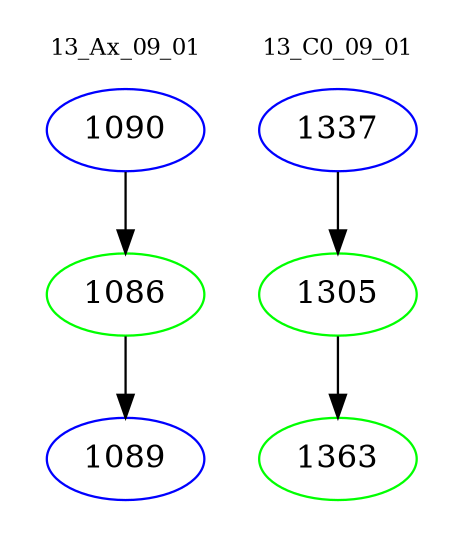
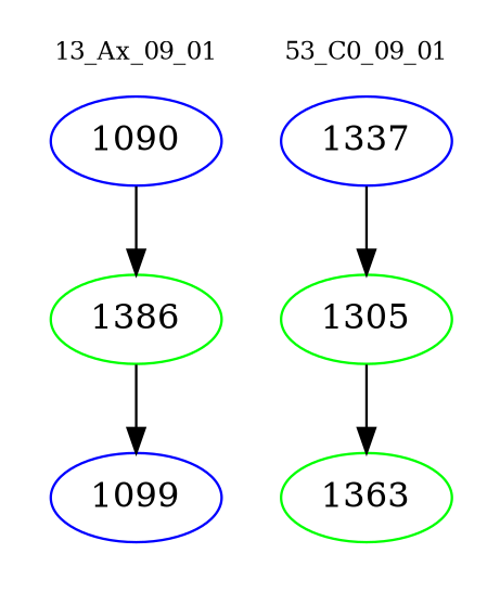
  digraph {
    fontname="DejaVu Serif"
    node [color=blue fontname="DejaVu Serif"]
    edge [color=black fontname="DejaVu Serif"]
    n1 [label=1090]
-   n2 [color=green label=1086]
-   n3 [label=1089]
+   n2 [color=green label=1386]
+   n3 [label=1099]
    n4 [label=1337]
    n5 [color=green label=1305]
    n6 [color=green label=1363]
    subgraph cluster_1 {
      color=white
      fontsize=10
      label="13_Ax_09_01"
      n1
      n2
      n3
    }
    subgraph cluster_2 {
      color=white
      fontsize=10
-     label="13_C0_09_01"
+     label="53_C0_09_01"
      n4
      n5
      n6
    }
    n1 -> n2
    n2 -> n3
    n4 -> n5
    n5 -> n6
  }
